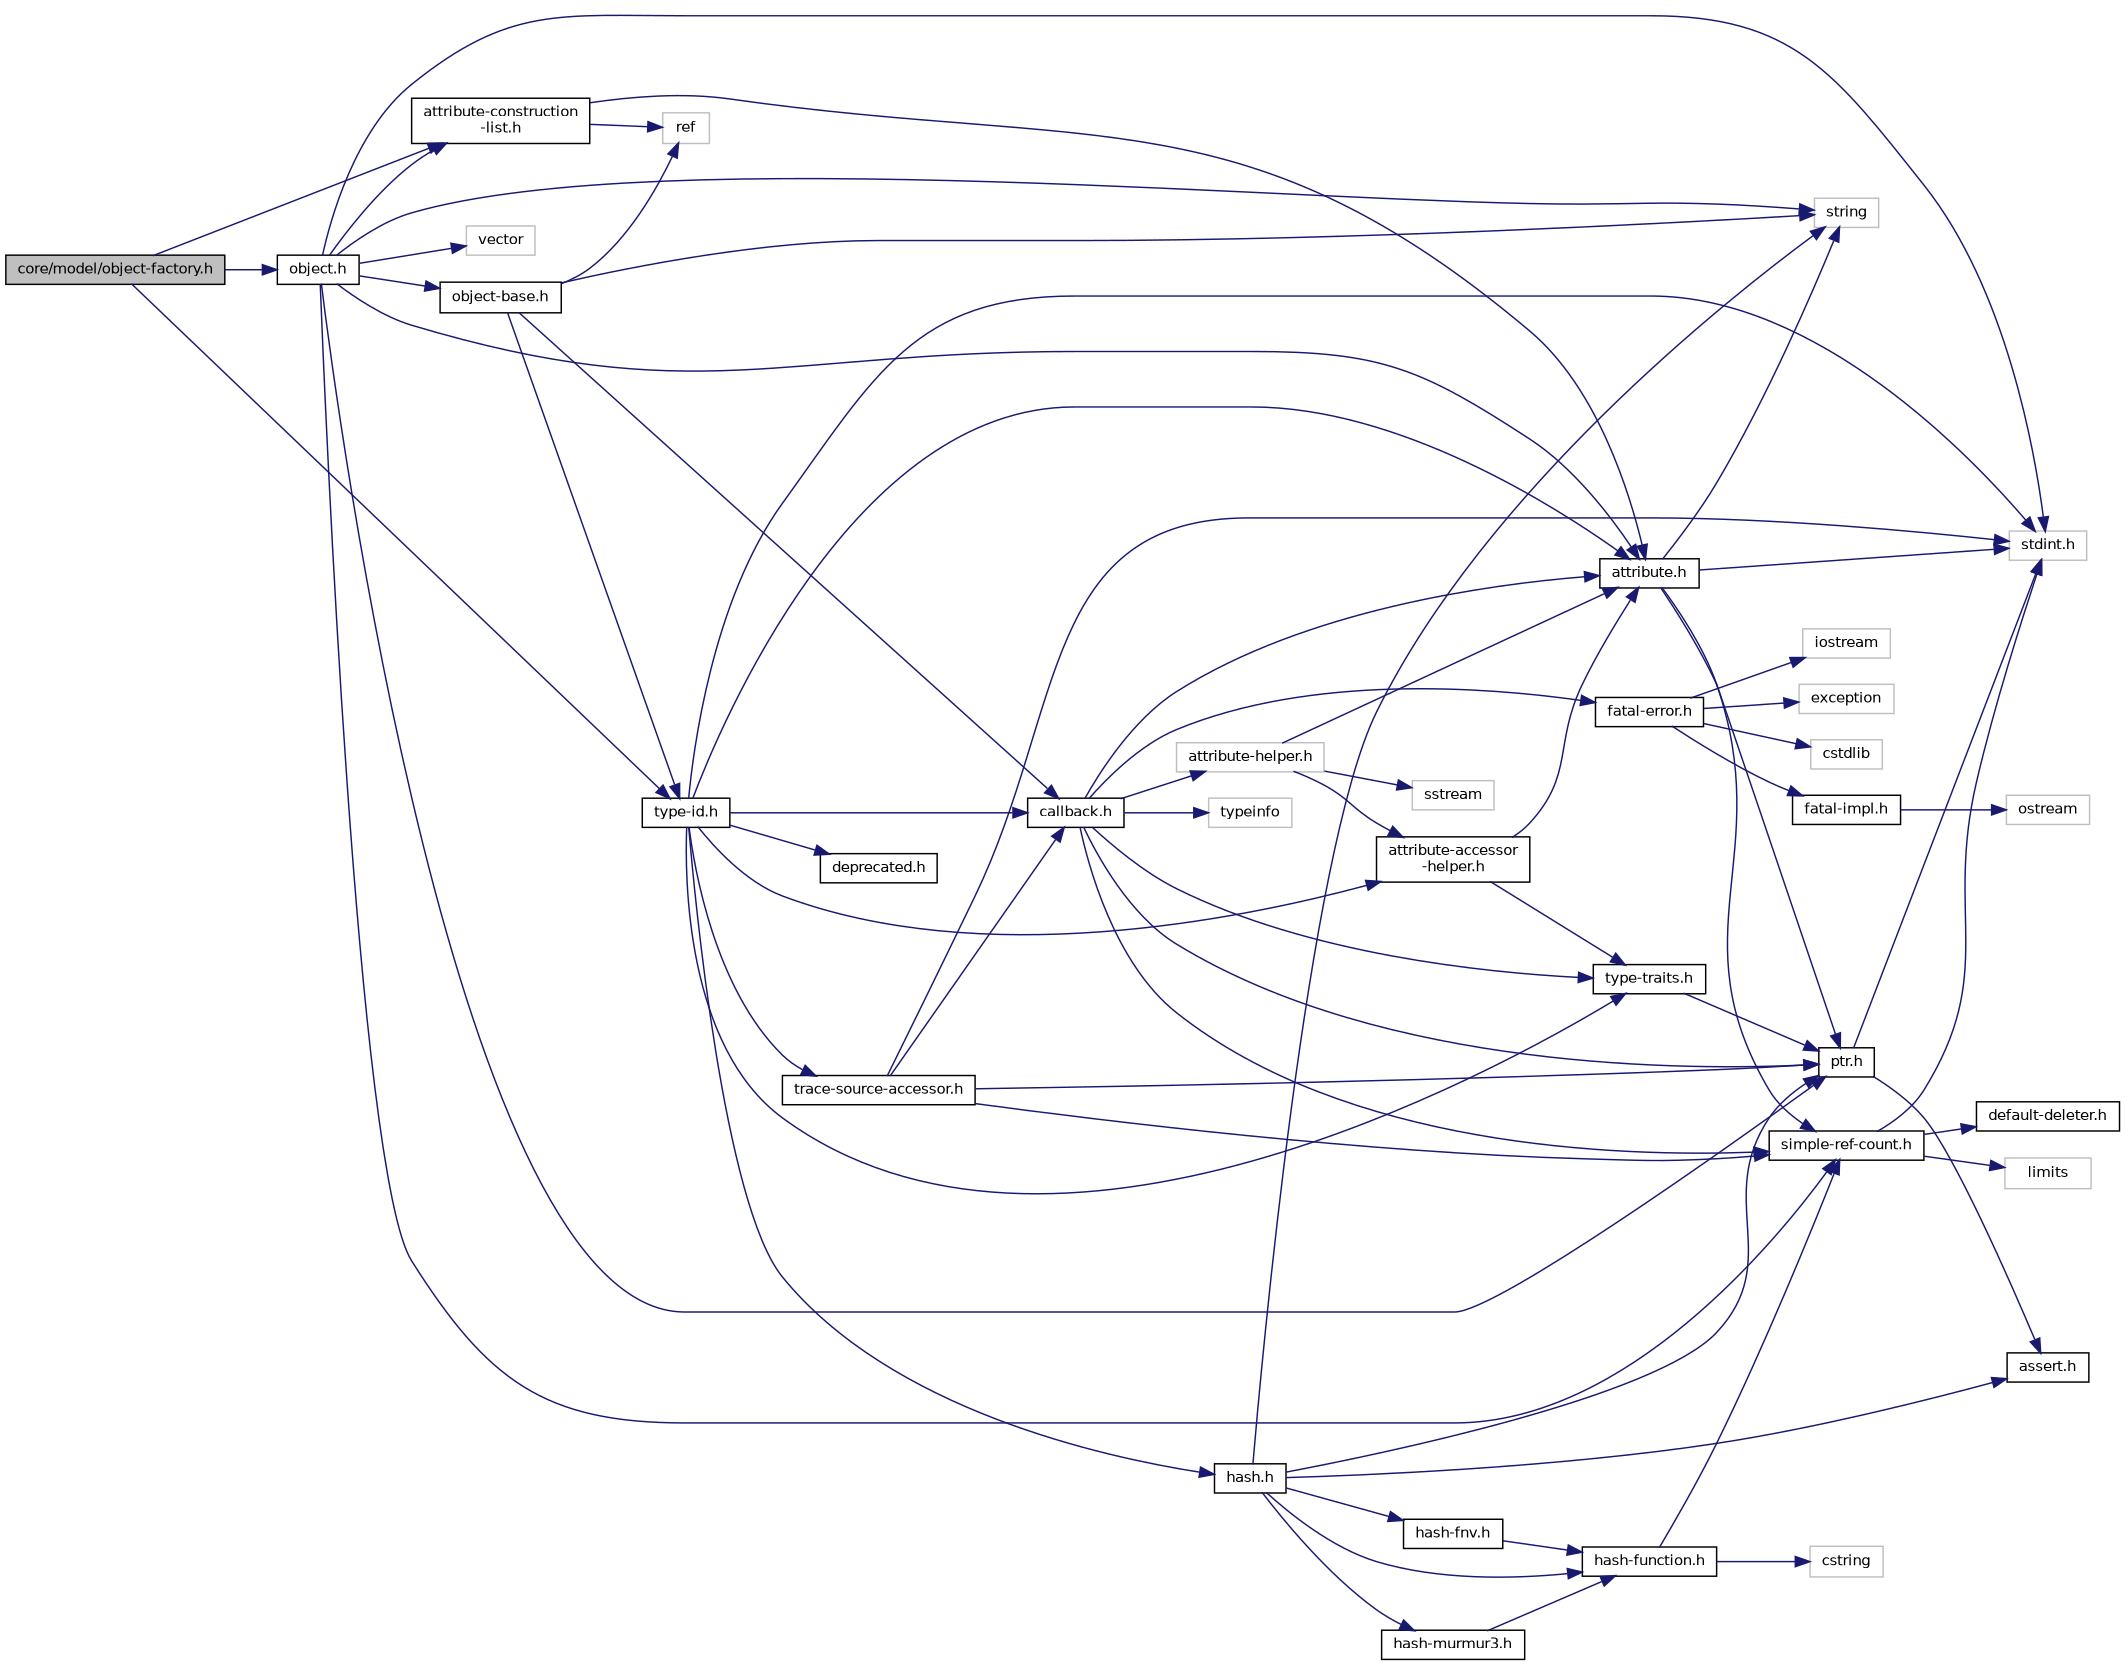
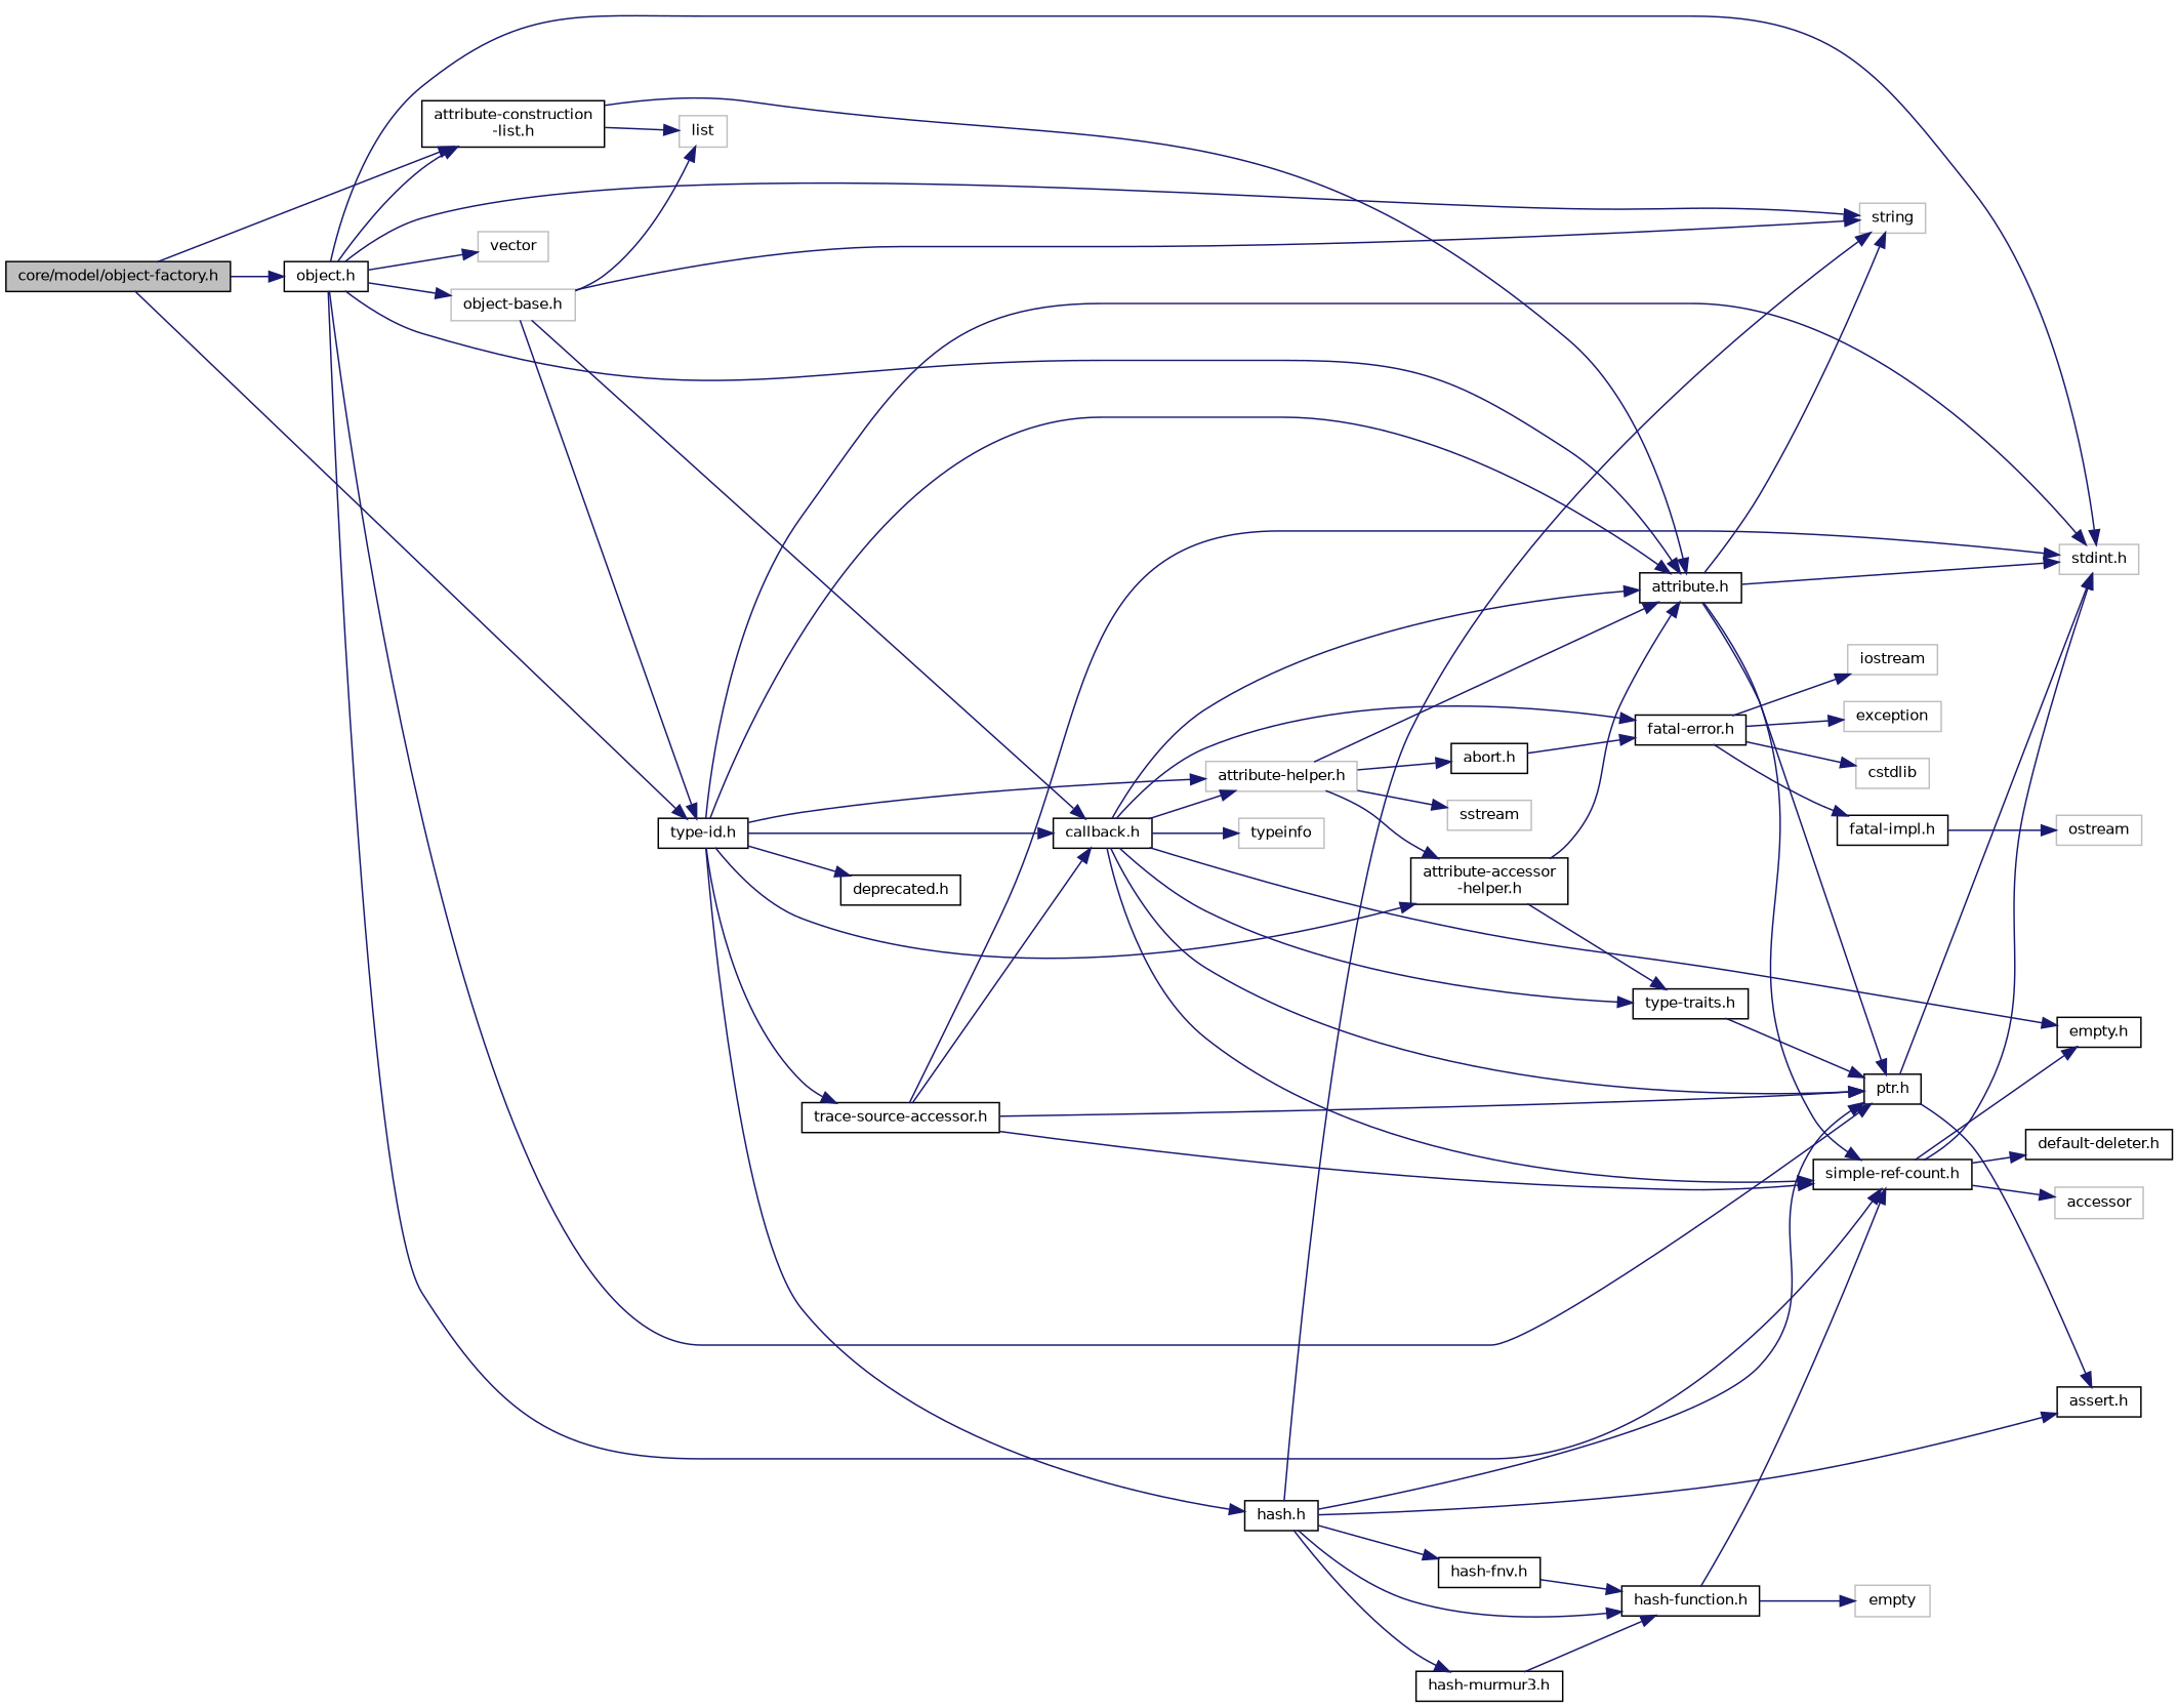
  digraph {
    rankdir=LR
    node [color=black fillcolor=white fontname=Helvetica fontsize=10 shape=record style=filled]
    edge [color=midnightblue fontname=Helvetica fontsize=10 labelfontname=Helvetica labelfontsize=10 style=solid]
    n1 [fillcolor=grey75 fontcolor=black height=0.2 label="core/model/object-factory.h" width=0.4]
    n2 [height=0.2 label="attribute-construction\l-list.h" width=0.4]
    n3 [height=0.2 label="object.h" width=0.4]
    n4 [height=0.2 label="type-id.h" width=0.4]
    n5 [height=0.2 label="attribute.h" width=0.4]
-   n6 [color=grey75 height=0.2 label=ref width=0.4]
+   n6 [color=grey75 height=0.2 label=list width=0.4]
    n7 [color=grey75 height=0.2 label=string width=0.4]
    n8 [color=grey75 height=0.2 label="stdint.h" width=0.4]
    n9 [height=0.2 label="ptr.h" width=0.4]
    n10 [height=0.2 label="simple-ref-count.h" width=0.4]
    n11 [color=grey75 height=0.2 label=vector width=0.4]
-   n12 [height=0.2 label="object-base.h" width=0.4]
+   n12 [color=grey75 height=0.2 label="object-base.h" width=0.4]
    n13 [height=0.2 label="callback.h" width=0.4]
    n14 [height=0.2 label="attribute-accessor\l-helper.h" width=0.4]
    n15 [height=0.2 label="trace-source-accessor.h" width=0.4]
    n16 [color=grey75 height=0.2 label="attribute-helper.h" width=0.4]
    n17 [height=0.2 label="deprecated.h" width=0.4]
    n18 [height=0.2 label="hash.h" width=0.4]
    n19 [height=0.2 label="assert.h" width=0.4]
+   n20 [height=0.2 label="empty.h" width=0.4]
    n21 [height=0.2 label="default-deleter.h" width=0.4]
-   n22 [color=grey75 height=0.2 label=limits width=0.4]
+   n22 [color=grey75 height=0.2 label=accessor width=0.4]
    n23 [color=grey75 height=0.2 label=iostream width=0.4]
    n24 [height=0.2 label="type-traits.h" width=0.4]
    n25 [height=0.2 label="fatal-error.h" width=0.4]
    n26 [color=grey75 height=0.2 label=typeinfo width=0.4]
    n27 [color=grey75 height=0.2 label=sstream width=0.4]
+   n28 [height=0.2 label="abort.h" width=0.4]
    n29 [height=0.2 label="hash-function.h" width=0.4]
    n30 [height=0.2 label="hash-murmur3.h" width=0.4]
    n31 [height=0.2 label="hash-fnv.h" width=0.4]
    n32 [color=grey75 height=0.2 label=exception width=0.4]
    n33 [color=grey75 height=0.2 label=cstdlib width=0.4]
    n34 [height=0.2 label="fatal-impl.h" width=0.4]
    n35 [color=grey75 height=0.2 label=ostream width=0.4]
-   n36 [color=grey75 height=0.2 label=cstring width=0.4]
+   n36 [color=grey75 height=0.2 label=empty width=0.4]
    n1 -> n2
    n1 -> n3
    n1 -> n4
    n2 -> n5
    n2 -> n6
    n3 -> n2
    n3 -> n5
    n3 -> n7
    n3 -> n8
    n3 -> n9
    n3 -> n10
    n3 -> n11
    n3 -> n12
    n4 -> n5
    n4 -> n8
    n4 -> n13
    n4 -> n14
    n4 -> n15
-   n4 -> n24
+   n4 -> n16
    n4 -> n17
    n4 -> n18
    n5 -> n7
    n5 -> n8
    n5 -> n9
    n5 -> n10
    n9 -> n8
    n9 -> n19
    n10 -> n8
+   n10 -> n20
    n10 -> n21
    n10 -> n22
    n12 -> n4
    n12 -> n6
    n12 -> n7
    n12 -> n13
    n13 -> n5
    n13 -> n9
    n13 -> n10
    n13 -> n16
+   n13 -> n20
    n13 -> n24
    n13 -> n25
    n13 -> n26
    n14 -> n5
    n14 -> n24
    n15 -> n8
    n15 -> n9
    n15 -> n10
    n15 -> n13
    n16 -> n5
    n16 -> n14
    n16 -> n27
+   n16 -> n28
    n18 -> n7
    n18 -> n9
    n18 -> n19
    n18 -> n29
    n18 -> n30
    n18 -> n31
    n24 -> n9
    n25 -> n23
    n25 -> n32
    n25 -> n33
    n25 -> n34
+   n28 -> n25
    n29 -> n10
    n29 -> n36
    n30 -> n29
    n31 -> n29
    n34 -> n35
  }
